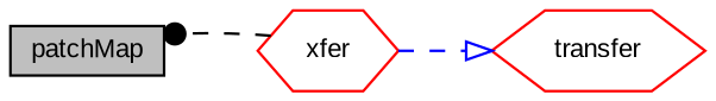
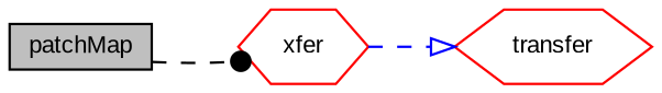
  digraph {
    fontname="Liberation Sans"
    rankdir=LR
    node [color=red fontname="Liberation Sans" fontsize=10 shape=hexagon]
    edge [fontname="Liberation Sans" fontsize=10 labelfontname=Helvetica labelfontsize=10 style=dashed]
    n1 [color=black fillcolor=grey75 fontcolor=black height=0.2 label=patchMap shape=box style=filled width=0.4]
    n2 [height=0.2 label=xfer width=0.4]
    n3 [height=0.2 label=transfer width=0.4]
-   n2 -> n1 [arrowhead=dot color=black]
+   n1 -> n2 [arrowhead=dot color=black]
    n2 -> n3 [arrowhead=onormal color=blue]
  }
